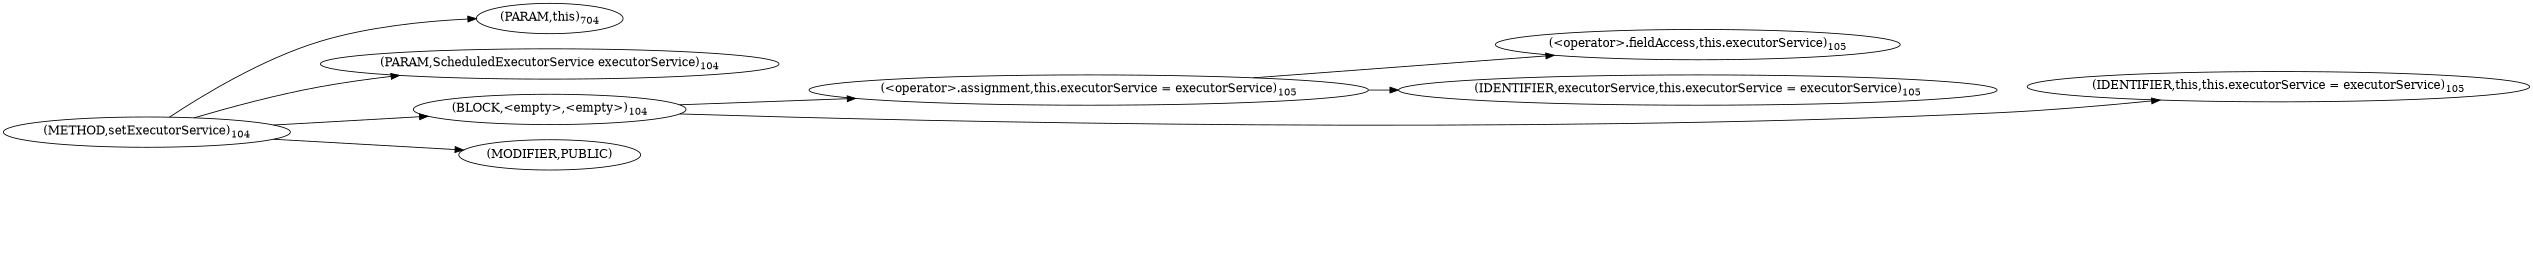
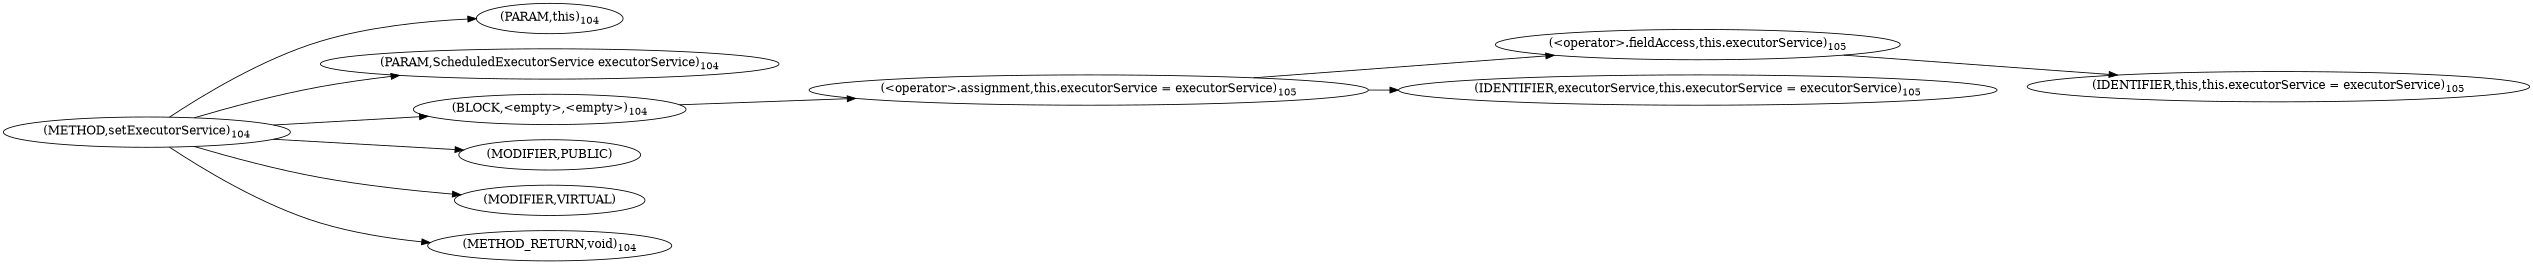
  digraph {
    rankdir=LR
    n1 [label=<(METHOD,setExecutorService)<SUB>104</SUB>>]
-   n2 [label=<(PARAM,this)<SUB>704</SUB>>]
+   n2 [label=<(PARAM,this)<SUB>104</SUB>>]
    n3 [label=<(PARAM,ScheduledExecutorService executorService)<SUB>104</SUB>>]
    n4 [label=<(BLOCK,&lt;empty&gt;,&lt;empty&gt;)<SUB>104</SUB>>]
    n5 [label=<(MODIFIER,PUBLIC)>]
+   n6 [label=<(MODIFIER,VIRTUAL)>]
+   n7 [label=<(METHOD_RETURN,void)<SUB>104</SUB>>]
    n8 [label=<(&lt;operator&gt;.assignment,this.executorService = executorService)<SUB>105</SUB>>]
    n9 [label=<(&lt;operator&gt;.fieldAccess,this.executorService)<SUB>105</SUB>>]
    n10 [label=<(IDENTIFIER,executorService,this.executorService = executorService)<SUB>105</SUB>>]
    n11 [label=<(IDENTIFIER,this,this.executorService = executorService)<SUB>105</SUB>>]
    n1 -> n2
    n1 -> n3
    n1 -> n4
    n1 -> n5
+   n1 -> n6
+   n1 -> n7
    n4 -> n8
    n8 -> n9
    n8 -> n10
-   n4 -> n11
+   n9 -> n11
  }
